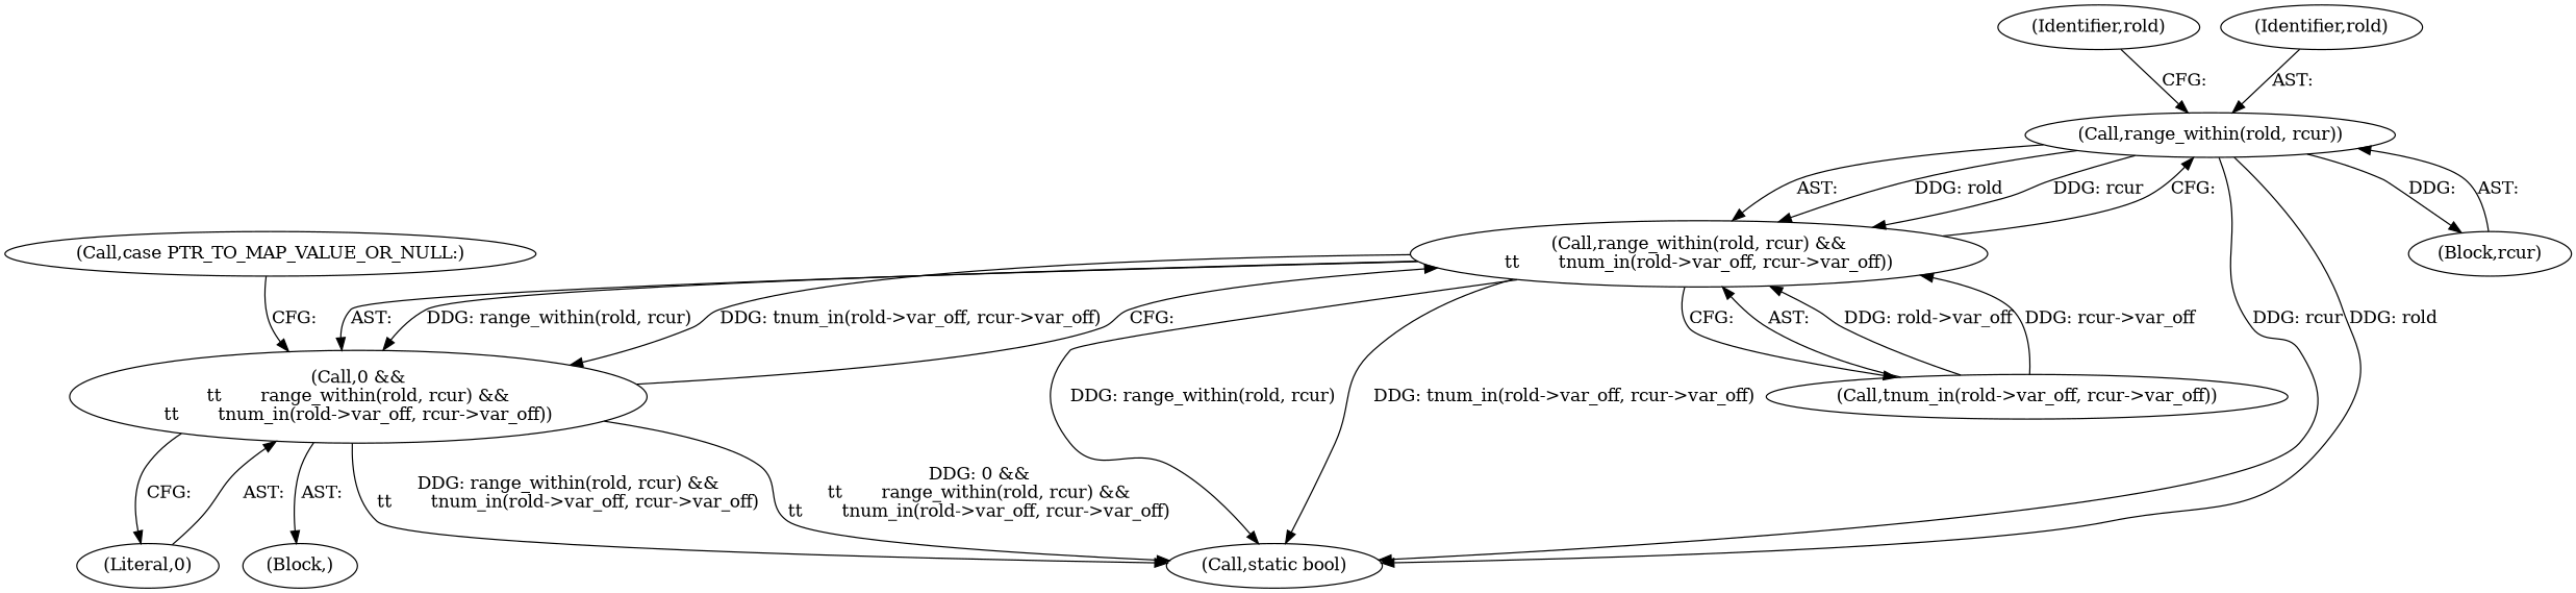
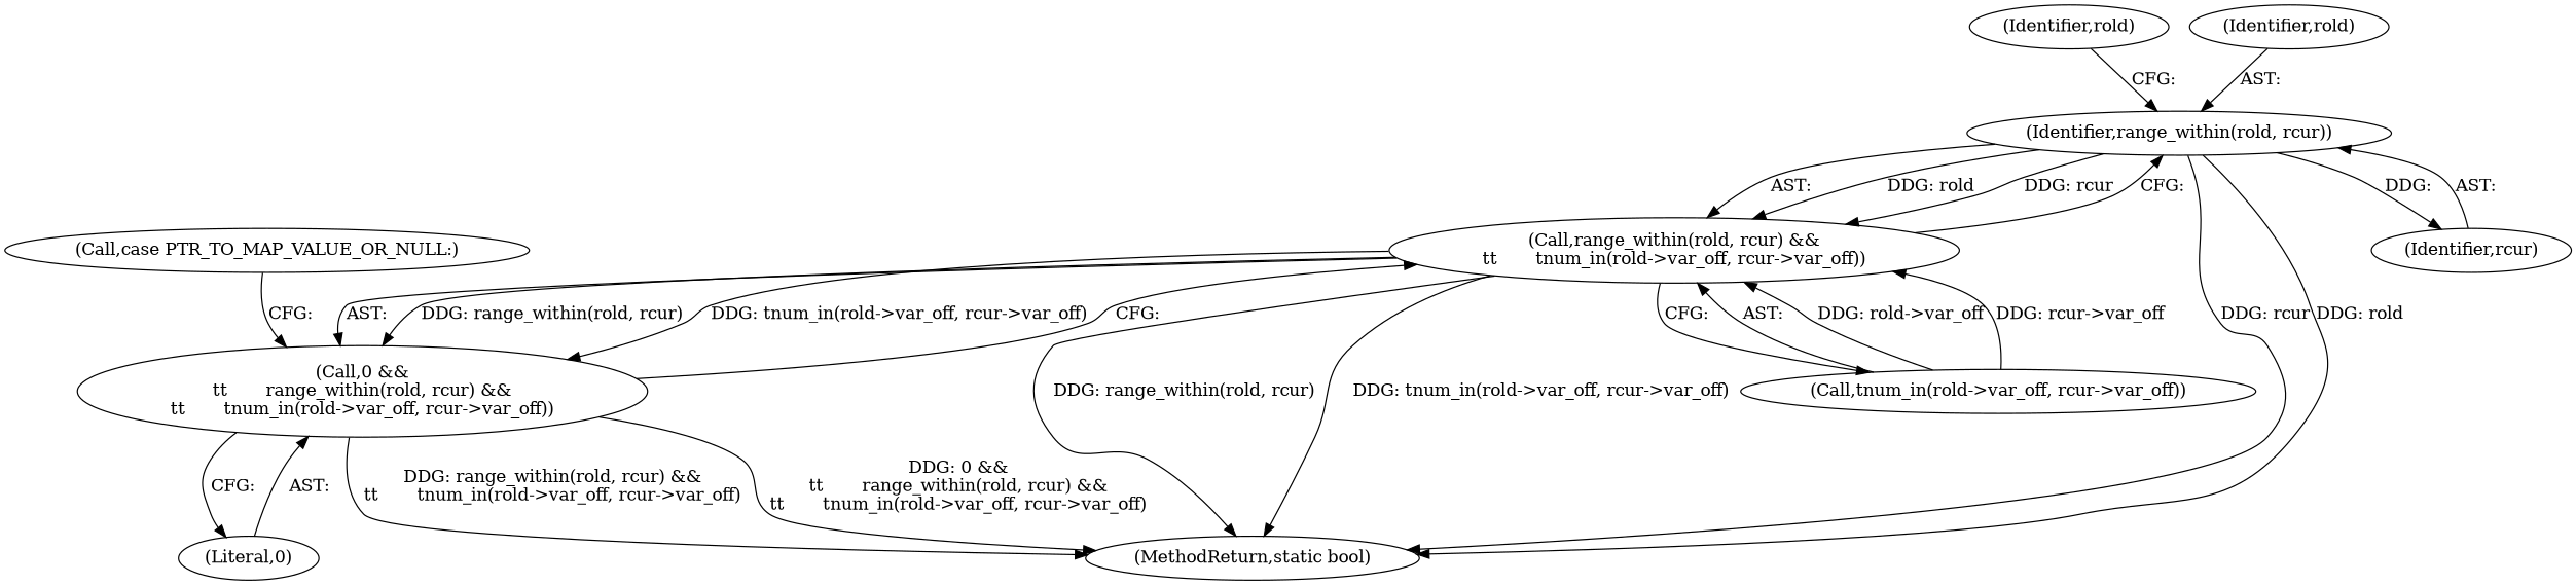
  digraph {
-   n1 [label="(Call,range_within(rold, rcur))"]
+   n1 [label="(Identifier,range_within(rold, rcur))"]
    n2 [label="(Call,range_within(rold, rcur) &&\n\t\t       tnum_in(rold->var_off, rcur->var_off))"]
-   n3 [label="(Call,static bool)"]
-   n4 [label="(Block,rcur)"]
+   n3 [label="(MethodReturn,static bool)"]
+   n4 [label="(Identifier,rcur)"]
    n5 [label="(Call,0 &&\n\t\t       range_within(rold, rcur) &&\n\t\t       tnum_in(rold->var_off, rcur->var_off))"]
    n6 [label="(Call,tnum_in(rold->var_off, rcur->var_off))"]
    n7 [label="(Literal,0)"]
-   n8 [label="(Block,)"]
    n9 [label="(Call,case PTR_TO_MAP_VALUE_OR_NULL:)"]
    n10 [label="(Identifier,rold)"]
    n11 [label="(Identifier,rold)"]
    n1 -> n2 [label="AST: "]
    n1 -> n2 [label="DDG: rold"]
    n1 -> n2 [label="DDG: rcur"]
    n1 -> n3 [label="DDG: rcur"]
    n1 -> n3 [label="DDG: rold"]
    n1 -> n4 [label="DDG: "]
    n2 -> n1 [label="CFG: "]
    n2 -> n3 [label="DDG: range_within(rold, rcur)"]
    n2 -> n3 [label="DDG: tnum_in(rold->var_off, rcur->var_off)"]
    n2 -> n5 [label="AST: "]
    n2 -> n5 [label="DDG: range_within(rold, rcur)"]
    n2 -> n5 [label="DDG: tnum_in(rold->var_off, rcur->var_off)"]
    n2 -> n6 [label="CFG: "]
    n4 -> n1 [label="AST: "]
    n5 -> n2 [label="CFG: "]
    n5 -> n3 [label="DDG: range_within(rold, rcur) &&\n\t\t       tnum_in(rold->var_off, rcur->var_off)"]
    n5 -> n3 [label="DDG: 0 &&\n\t\t       range_within(rold, rcur) &&\n\t\t       tnum_in(rold->var_off, rcur->var_off)"]
    n5 -> n7 [label="CFG: "]
-   n5 -> n8 [label="AST: "]
    n6 -> n2 [label="AST: "]
    n6 -> n2 [label="DDG: rold->var_off"]
    n6 -> n2 [label="DDG: rcur->var_off"]
    n7 -> n5 [label="AST: "]
    n9 -> n5 [label="CFG: "]
    n10 -> n1 [label="CFG: "]
    n11 -> n1 [label="AST: "]
  }
